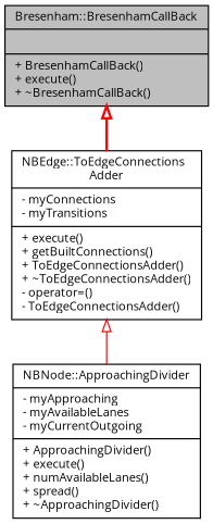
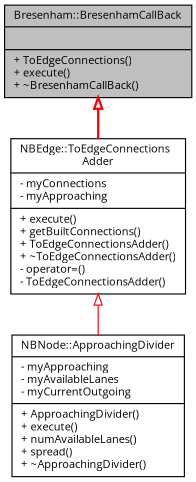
  digraph {
    fontname="Open Sans"
    node [color=black fillcolor=white fontname="Open Sans" fontsize=10 shape=record style=filled]
    edge [arrowtail=onormal color=red dir=back fontname="Open Sans" fontsize=10 labelfontname=Helvetica labelfontsize=10]
-   n1 [fillcolor=grey75 fontcolor=black height=0.2 label="{Bresenham::BresenhamCallBack\n||+ BresenhamCallBack()\l+ execute()\l+ ~BresenhamCallBack()\l}" width=0.4]
-   n2 [height=0.2 label="{NBEdge::ToEdgeConnections\lAdder\n|- myConnections\l- myTransitions\l|+ execute()\l+ getBuiltConnections()\l+ ToEdgeConnectionsAdder()\l+ ~ToEdgeConnectionsAdder()\l- operator=()\l- ToEdgeConnectionsAdder()\l}" width=0.4]
+   n1 [fillcolor=grey75 fontcolor=black height=0.2 label="{Bresenham::BresenhamCallBack\n||+ ToEdgeConnections()\l+ execute()\l+ ~BresenhamCallBack()\l}" width=0.4]
+   n2 [height=0.2 label="{NBEdge::ToEdgeConnections\lAdder\n|- myConnections\l- myApproaching\l|+ execute()\l+ getBuiltConnections()\l+ ToEdgeConnectionsAdder()\l+ ~ToEdgeConnectionsAdder()\l- operator=()\l- ToEdgeConnectionsAdder()\l}" width=0.4]
    n3 [height=0.2 label="{NBNode::ApproachingDivider\n|- myApproaching\l- myAvailableLanes\l- myCurrentOutgoing\l|+ ApproachingDivider()\l+ execute()\l+ numAvailableLanes()\l+ spread()\l+ ~ApproachingDivider()\l}" width=0.4]
    n1 -> n2 [style=bold]
    n2 -> n3 [style=solid]
  }
